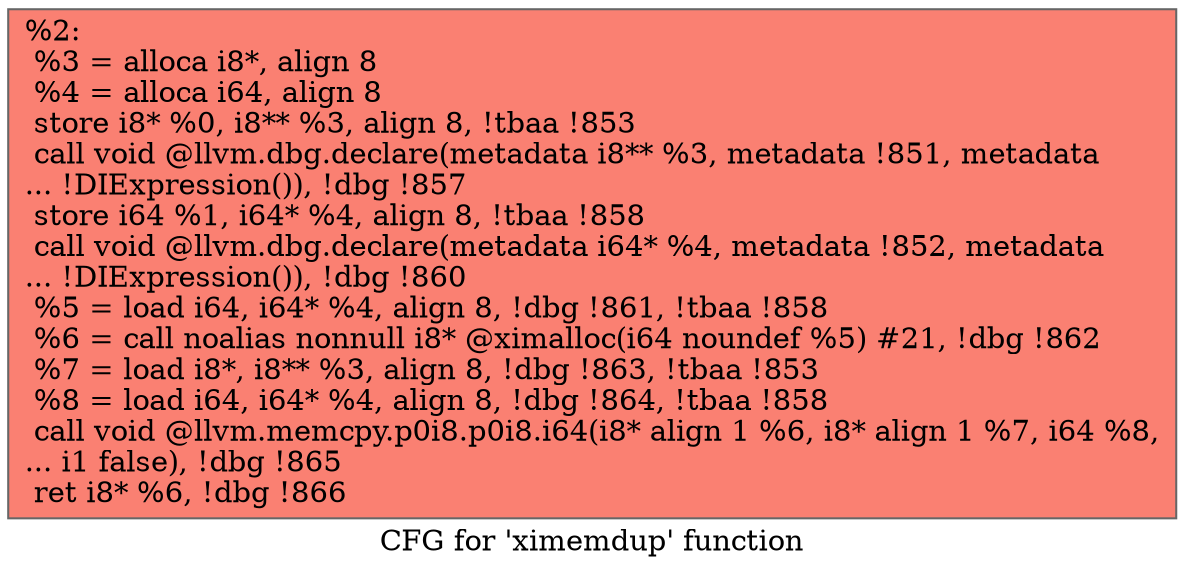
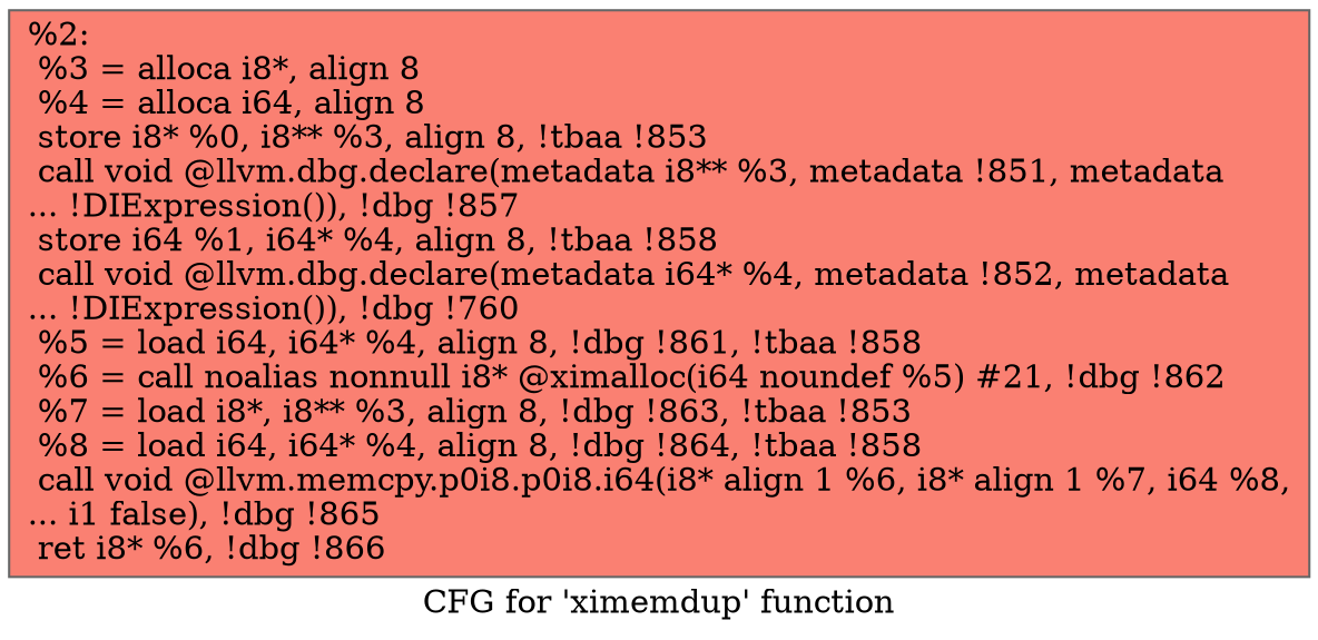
  digraph {
    label="CFG for 'ximemdup' function"
-   n1 [color=gray40 fillcolor=salmon label="{%2:\l  %3 = alloca i8*, align 8\l  %4 = alloca i64, align 8\l  store i8* %0, i8** %3, align 8, !tbaa !853\l  call void @llvm.dbg.declare(metadata i8** %3, metadata !851, metadata\l... !DIExpression()), !dbg !857\l  store i64 %1, i64* %4, align 8, !tbaa !858\l  call void @llvm.dbg.declare(metadata i64* %4, metadata !852, metadata\l... !DIExpression()), !dbg !860\l  %5 = load i64, i64* %4, align 8, !dbg !861, !tbaa !858\l  %6 = call noalias nonnull i8* @ximalloc(i64 noundef %5) #21, !dbg !862\l  %7 = load i8*, i8** %3, align 8, !dbg !863, !tbaa !853\l  %8 = load i64, i64* %4, align 8, !dbg !864, !tbaa !858\l  call void @llvm.memcpy.p0i8.p0i8.i64(i8* align 1 %6, i8* align 1 %7, i64 %8,\l... i1 false), !dbg !865\l  ret i8* %6, !dbg !866\l}" shape=record style=filled]
+   n1 [color=gray40 fillcolor=salmon label="{%2:\l  %3 = alloca i8*, align 8\l  %4 = alloca i64, align 8\l  store i8* %0, i8** %3, align 8, !tbaa !853\l  call void @llvm.dbg.declare(metadata i8** %3, metadata !851, metadata\l... !DIExpression()), !dbg !857\l  store i64 %1, i64* %4, align 8, !tbaa !858\l  call void @llvm.dbg.declare(metadata i64* %4, metadata !852, metadata\l... !DIExpression()), !dbg !760\l  %5 = load i64, i64* %4, align 8, !dbg !861, !tbaa !858\l  %6 = call noalias nonnull i8* @ximalloc(i64 noundef %5) #21, !dbg !862\l  %7 = load i8*, i8** %3, align 8, !dbg !863, !tbaa !853\l  %8 = load i64, i64* %4, align 8, !dbg !864, !tbaa !858\l  call void @llvm.memcpy.p0i8.p0i8.i64(i8* align 1 %6, i8* align 1 %7, i64 %8,\l... i1 false), !dbg !865\l  ret i8* %6, !dbg !866\l}" shape=record style=filled]
  }
